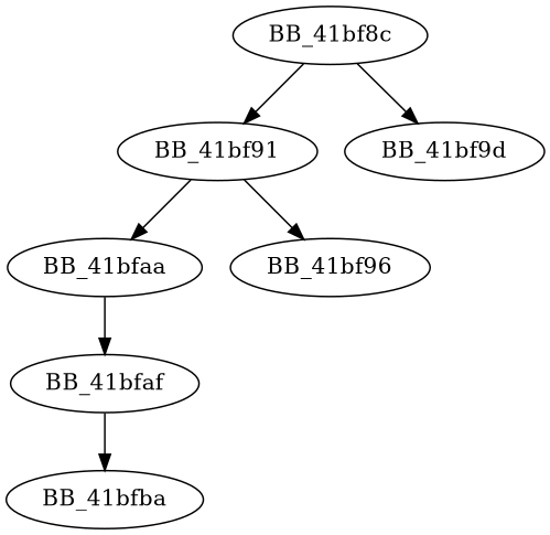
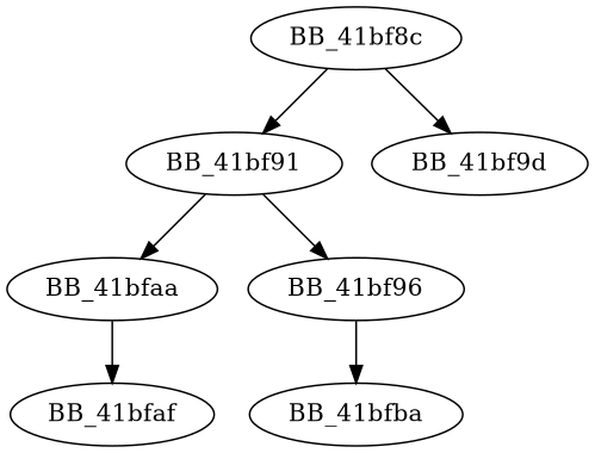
  digraph {
    BB_41bf8c
    BB_41bf91
    BB_41bf9d
    BB_41bfaa
    BB_41bfaf
    BB_41bf96
    BB_41bfba
    BB_41bf8c -> BB_41bf91
    BB_41bf8c -> BB_41bf9d
    BB_41bf91 -> BB_41bfaa
    BB_41bf91 -> BB_41bf96
    BB_41bfaa -> BB_41bfaf
-   BB_41bfaf -> BB_41bfba
+   BB_41bf96 -> BB_41bfba
  }
